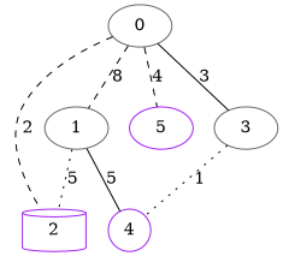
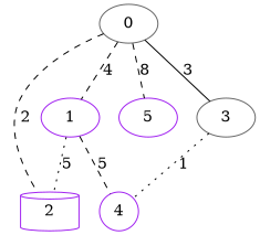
  graph {
    node [color=gray40 shape=ellipse weight=1]
    edge [style=dashed]
    0
-   1
+   1 [color=purple]
    2 [color=purple shape=cylinder]
    5 [color=purple weight=4]
    3 [weight=2]
    4 [color=purple shape=circle]
-   0 -- 1 [label=8]
+   0 -- 1 [label=4]
    0 -- 2 [label=2]
-   0 -- 5 [label=4]
+   0 -- 5 [label=8]
    0 -- 3 [label=3 style=solid]
    1 -- 2 [label=5 style=dotted]
-   1 -- 4 [label=5 style=solid]
+   1 -- 4 [label=5]
    3 -- 4 [label=1 style=dotted]
  }
